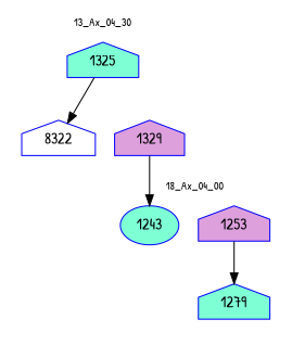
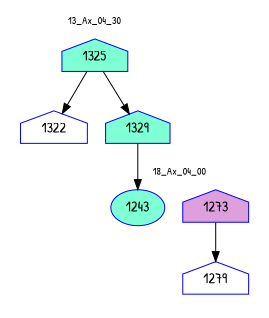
  digraph {
    fontname="Patrick Hand"
    node [color=blue fillcolor=aquamarine fontname="Patrick Hand" shape=house style=filled]
    edge [color=black fontname="Patrick Hand"]
    n1 [label=1325]
-   n2 [fillcolor=white label=8322]
-   n3 [fillcolor=plum label=1329]
-   n4 [fillcolor=plum label=1253]
+   n2 [fillcolor=white label=1322]
+   n3 [label=1329]
+   n4 [fillcolor=plum label=1273]
    n5 [label=1243 shape=ellipse]
-   n6 [label=1279]
+   n6 [fillcolor=white label=1279]
    subgraph cluster_1 {
      color=white
      fontsize=10
      label="13_Ax_04_30"
      n1
      n2
      n3
    }
    subgraph cluster_2 {
      color=white
      fontsize=10
      label="18_Ax_04_00"
      n4
      n5
      n6
    }
    n1 -> n2
+   n1 -> n3
    n3 -> n5
    n4 -> n6
  }
